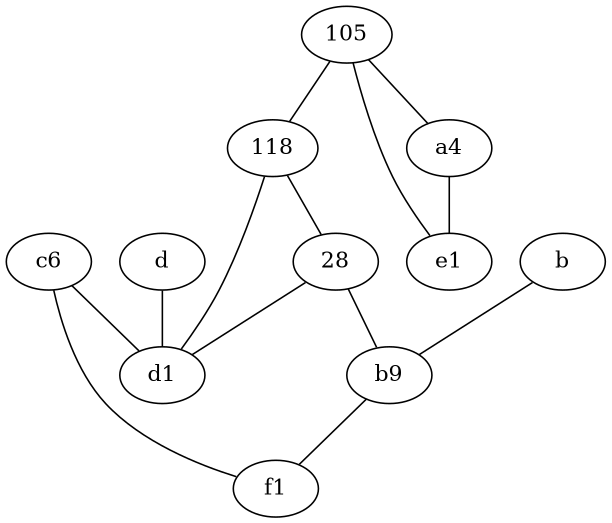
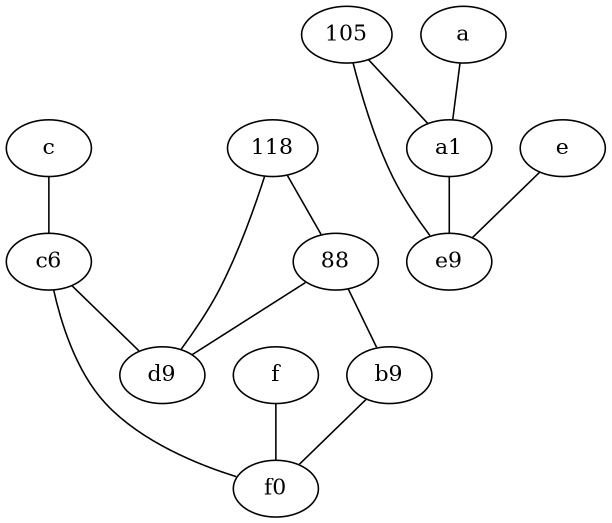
  graph {
    node [labelfontsize=50]
-   a1 [label=a4]
-   e1
+   a
+   a1
+   e1 [label=e9]
    105
    118
-   d1
-   88 [label=28]
+   d1 [label=d9]
+   88
    n8 [label=b9]
-   f1
-   b
+   f1 [label=f0]
    n11 [label=c6]
-   d
+   c
+   e
+   f
+   a -- a1
    a1 -- e1
    105 -- a1
    105 -- e1
-   105 -- 118
    118 -- d1
    118 -- 88
    88 -- d1
    88 -- n8
    n8 -- f1
-   b -- n8
    n11 -- d1
    n11 -- f1
-   d -- d1
+   c -- n11
+   e -- e1
+   f -- f1
  }
